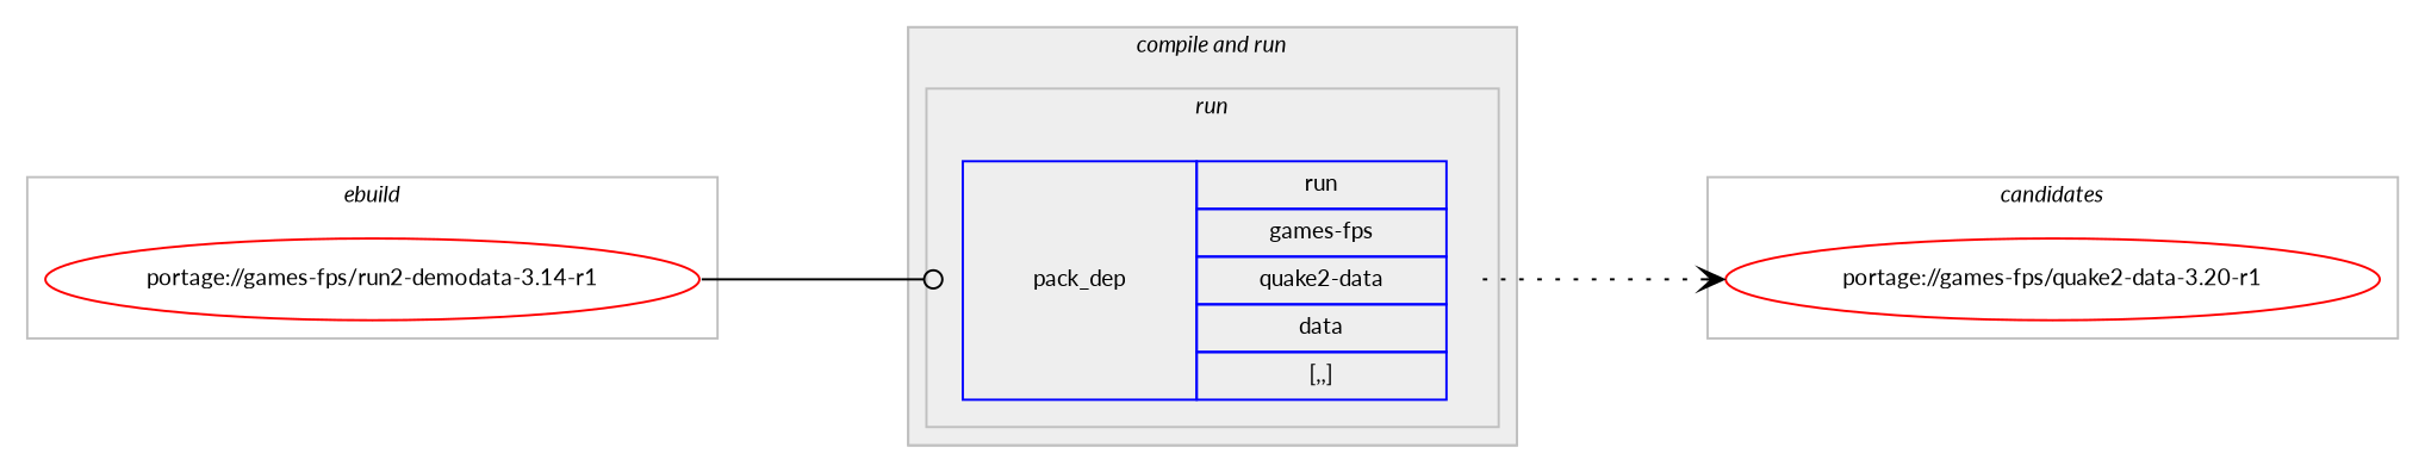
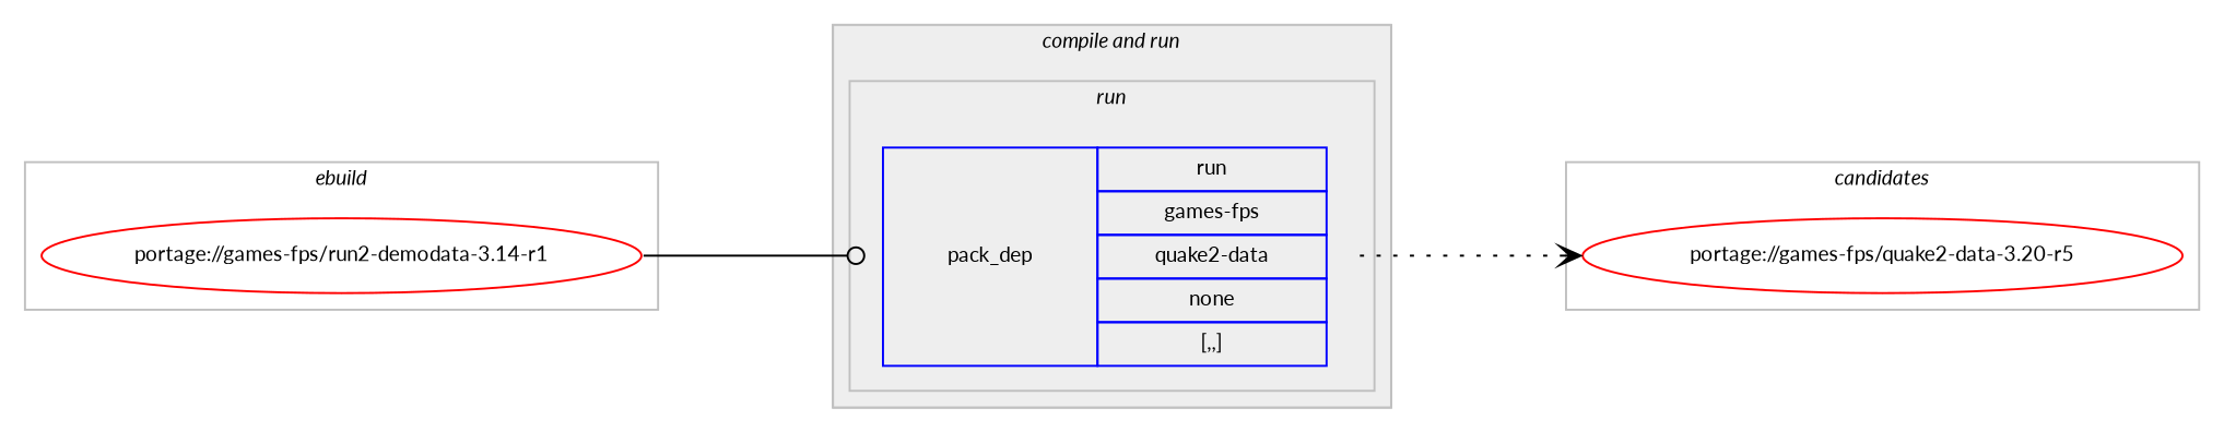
  digraph {
    compound=true
    concentrate=true
    fontname=Lato
    fontsize=10
    newrank=true
    rankdir=LR
    ranksep=1.5
    node [color=red fontname=Lato fontsize=10]
    edge [fontname=Lato headport=w tailport=e]
    n1 [label="portage://games-fps/run2-demodata-3.14-r1" width=4]
-   n2 [color=blue label=<<TABLE BORDER="0" CELLBORDER="1" CELLSPACING="0" CELLPADDING="4" WIDTH="220"><TR><TD ROWSPAN="6" CELLPADDING="30">pack_dep</TD></TR><TR><TD WIDTH="110">run</TD></TR><TR><TD>games-fps</TD></TR><TR><TD>quake2-data</TD></TR><TR><TD>data</TD></TR><TR><TD>[,,]</TD></TR></TABLE>> shape=none]
-   n3 [label="portage://games-fps/quake2-data-3.20-r1" width=4]
+   n2 [color=blue label=<<TABLE BORDER="0" CELLBORDER="1" CELLSPACING="0" CELLPADDING="4" WIDTH="220"><TR><TD ROWSPAN="6" CELLPADDING="30">pack_dep</TD></TR><TR><TD WIDTH="110">run</TD></TR><TR><TD>games-fps</TD></TR><TR><TD>quake2-data</TD></TR><TR><TD>none</TD></TR><TR><TD>[,,]</TD></TR></TABLE>> shape=none]
+   n3 [label="portage://games-fps/quake2-data-3.20-r5" width=4]
    subgraph cluster_1 {
      color=gray
      label=<<i>ebuild</i>>
      n1
    }
    subgraph cluster_2 {
      color=gray
      label=<<i>dependencies</i>>
      subgraph cluster_3 {
        color=gray
        fillcolor="#eeeeee"
        label=<<i>compile</i>>
        style=filled
      }
      subgraph cluster_4 {
        color=gray
        fillcolor="#eeeeee"
        label=<<i>compile and run</i>>
        style=filled
      }
      subgraph cluster_5 {
        color=gray
        fillcolor="#eeeeee"
        label=<<i>run</i>>
        style=filled
        subgraph sub_6 {
          color=gray
          fillcolor="#eeeeee"
          label=<<i>run</i>>
          style=filled
          n2
        }
      }
    }
    subgraph cluster_7 {
      color=gray
      label=<<i>candidates</i>>
      rank=same
      subgraph sub_8 {
        color=black
        label=<<i>candidates</i>>
        nodesep=1
        rank=same
        n3
      }
    }
    n1 -> n2 [arrowhead=odot style=solid weight=20]
    n2 -> n3 [arrowhead=vee style=dotted weight=100]
  }
